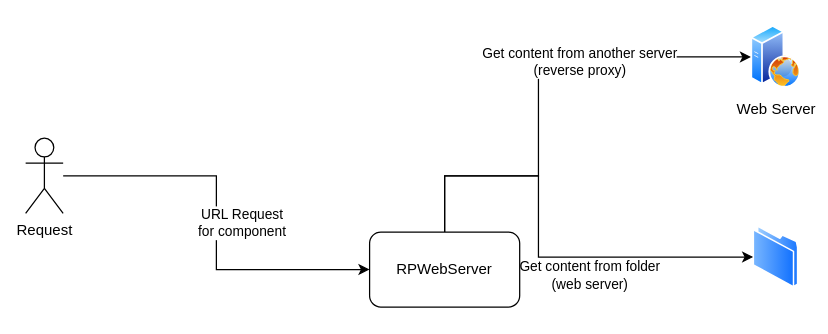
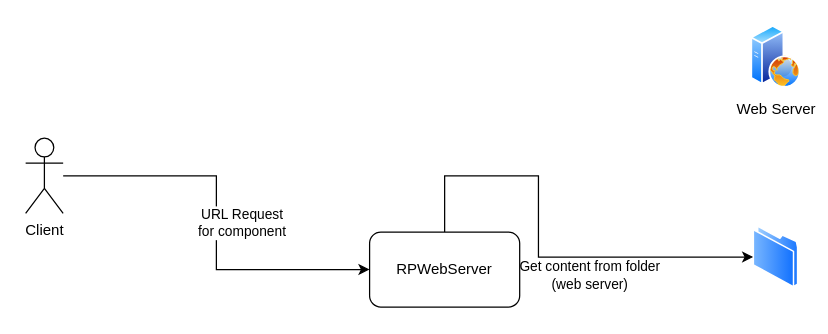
  <mxCell id="0" />
  <mxCell id="1" parent="0" />
  <mxCell id="2" value="URL Request&lt;br&gt;for component" style="edgeStyle=orthogonalEdgeStyle;rounded=0;orthogonalLoop=1;jettySize=auto;html=1;entryX=0;entryY=0.5;entryDx=0;entryDy=0;" parent="1" source="3" target="7" edge="1"><mxGeometry y="20" relative="1" as="geometry"><mxPoint as="offset" /></mxGeometry></mxCell>
- <mxCell id="3" value="Request" style="shape=umlActor;verticalLabelPosition=bottom;verticalAlign=top;html=1;outlineConnect=0;" parent="1" vertex="1"><mxGeometry x="20" y="110" width="30" height="60" as="geometry" /></mxCell>
- <mxCell id="4" style="edgeStyle=orthogonalEdgeStyle;rounded=0;orthogonalLoop=1;jettySize=auto;html=1;entryX=0;entryY=0.5;entryDx=0;entryDy=0;" parent="1" source="7" target="8" edge="1"><mxGeometry relative="1" as="geometry"><Array as="points"><mxPoint x="430" y="140" /><mxPoint x="430" y="45" /></Array></mxGeometry></mxCell>
- <mxCell id="5" value="Get content from another server&lt;br&gt;(reverse proxy)" style="edgeLabel;html=1;align=center;verticalAlign=middle;resizable=0;points=[];" parent="4" vertex="1" connectable="0"><mxGeometry x="-0.593" y="4" relative="1" as="geometry"><mxPoint x="74" y="-88" as="offset" /></mxGeometry></mxCell>
+ <mxCell id="3" value="Client" style="shape=umlActor;verticalLabelPosition=bottom;verticalAlign=top;html=1;outlineConnect=0;" parent="1" vertex="1"><mxGeometry x="20" y="110" width="30" height="60" as="geometry" /></mxCell>
  <mxCell id="6" value="Get content from folder &lt;br&gt;(web server)" style="edgeStyle=orthogonalEdgeStyle;rounded=0;orthogonalLoop=1;jettySize=auto;html=1;entryX=0;entryY=0.5;entryDx=0;entryDy=0;" parent="1" source="7" target="9" edge="1"><mxGeometry x="0.265" y="-15" relative="1" as="geometry"><Array as="points"><mxPoint x="430" y="140" /><mxPoint x="430" y="205" /></Array><mxPoint as="offset" /></mxGeometry></mxCell>
  <mxCell id="7" value="RPWebServer" style="rounded=1;whiteSpace=wrap;html=1;horizontal=1;" parent="1" vertex="1"><mxGeometry x="295" y="185" width="120" height="60" as="geometry" /></mxCell>
  <mxCell id="8" value="Web Server" style="aspect=fixed;perimeter=ellipsePerimeter;html=1;align=center;shadow=0;dashed=0;spacingTop=3;image;image=img/lib/active_directory/web_server.svg;" parent="1" vertex="1"><mxGeometry x="600" y="20" width="40" height="50" as="geometry" /></mxCell>
  <mxCell id="9" value="" style="aspect=fixed;perimeter=ellipsePerimeter;html=1;align=center;shadow=0;dashed=0;spacingTop=3;image;image=img/lib/active_directory/folder.svg;" parent="1" vertex="1"><mxGeometry x="601.75" y="180" width="36.5" height="50" as="geometry" /></mxCell>
